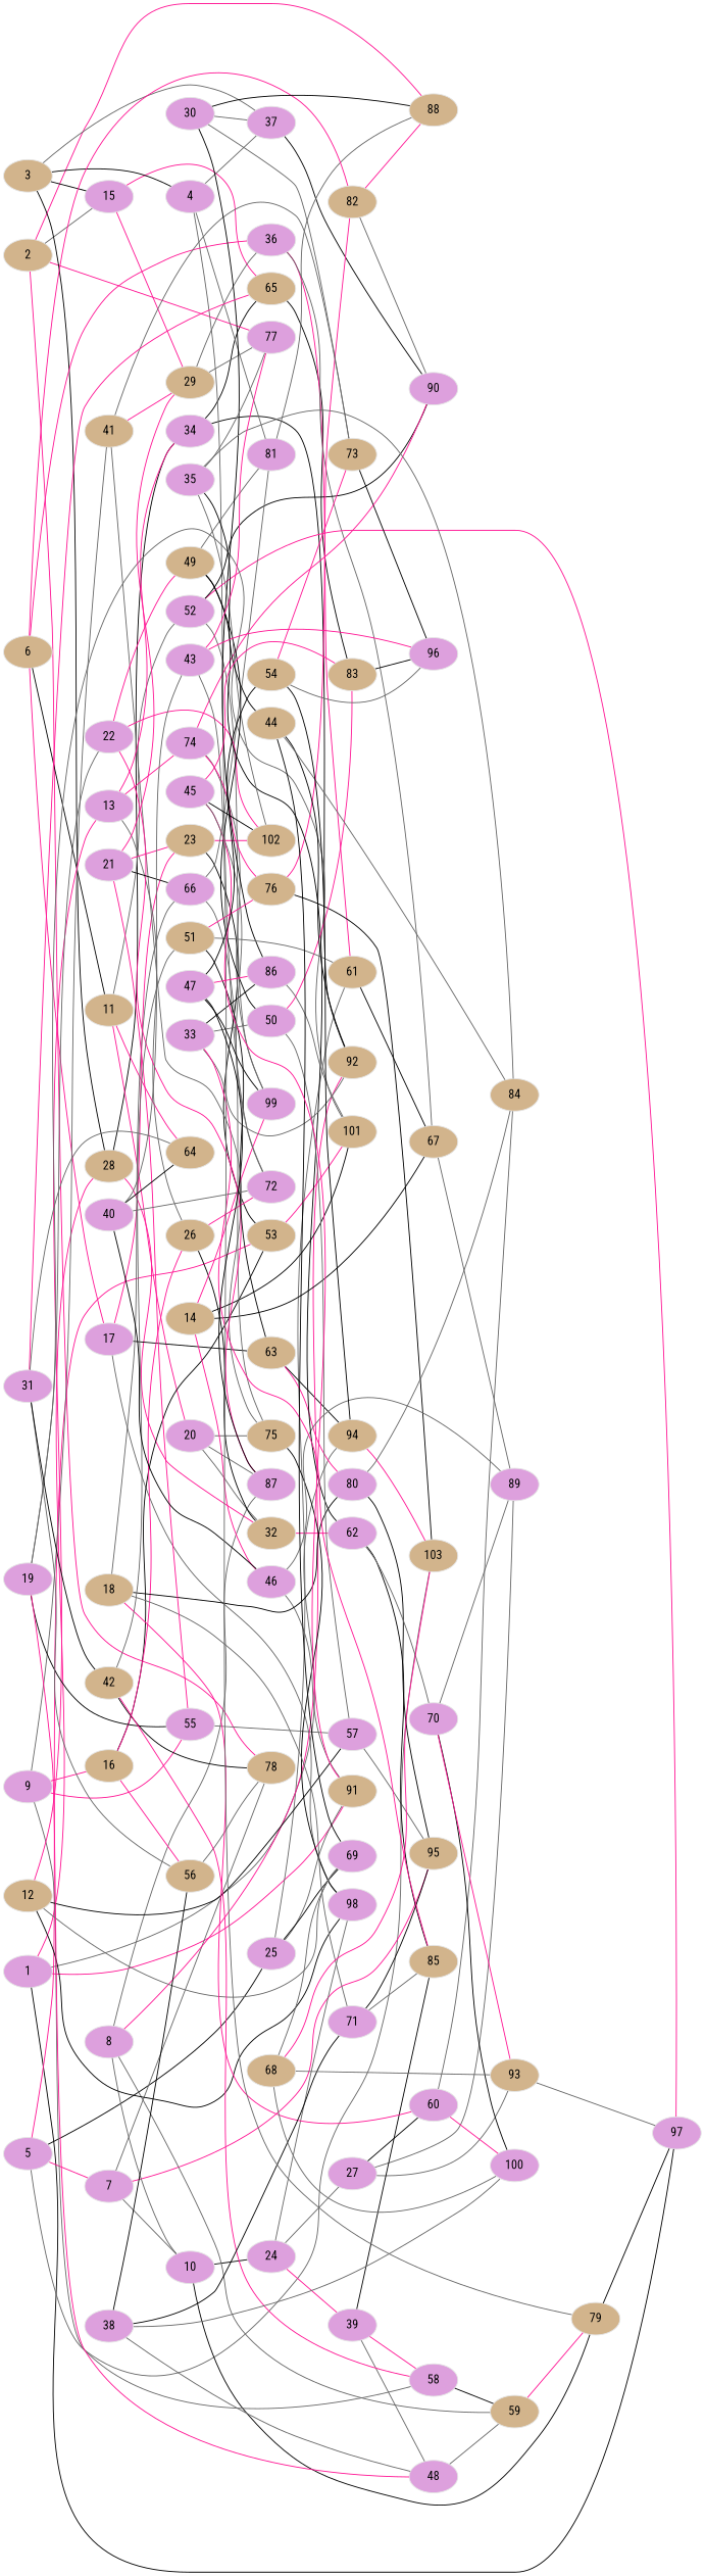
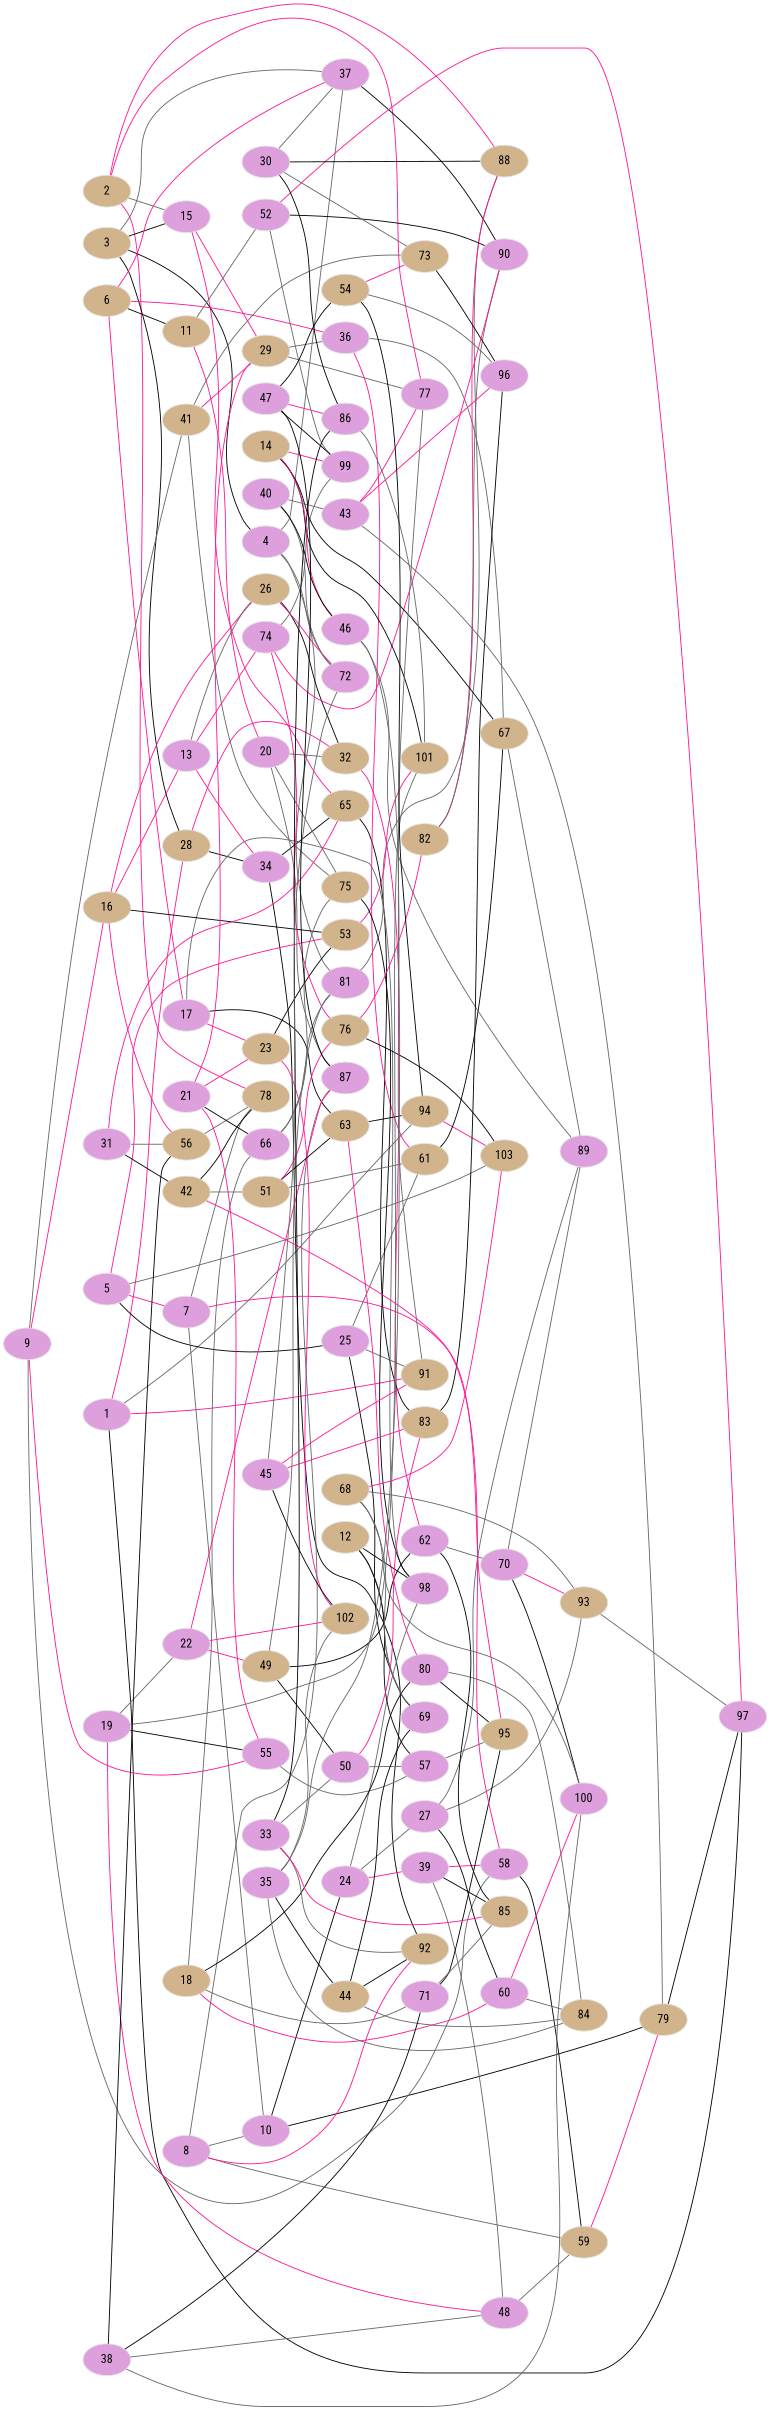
  graph {
    fontname="Roboto Condensed"
    rankdir=LR
    node [color=gray90 fillcolor=plum fontname="Roboto Condensed" style=filled]
    edge [color=gray40 fontname="Roboto Condensed"]
    28 [fillcolor=tan]
    1
    91 [fillcolor=tan]
    94 [fillcolor=tan]
    97
    34
    32 [fillcolor=tan]
    103 [fillcolor=tan]
    2 [fillcolor=tan]
    15
    77
    78 [fillcolor=tan]
    88 [fillcolor=tan]
    29 [fillcolor=tan]
    65 [fillcolor=tan]
    3 [fillcolor=tan]
    4
    37
    72
    81
    90
    5
    7
    25
    53 [fillcolor=tan]
    10
    95 [fillcolor=tan]
    69
    61 [fillcolor=tan]
    101 [fillcolor=tan]
    6 [fillcolor=tan]
    11 [fillcolor=tan]
    17
    36
    82 [fillcolor=tan]
    20
    52
-   64 [fillcolor=tan]
    98
    23 [fillcolor=tan]
    63 [fillcolor=tan]
    67 [fillcolor=tan]
    24
    79 [fillcolor=tan]
    8
    59 [fillcolor=tan]
    87
    92 [fillcolor=tan]
    16 [fillcolor=tan]
    9
    41 [fillcolor=tan]
    55
    58
    26 [fillcolor=tan]
    56 [fillcolor=tan]
    75 [fillcolor=tan]
    73 [fillcolor=tan]
    57
    27
    39
    99
    12 [fillcolor=tan]
    13
    74
    76 [fillcolor=tan]
    14 [fillcolor=tan]
    46
    89
    83 [fillcolor=tan]
    102 [fillcolor=tan]
    80
    18 [fillcolor=tan]
    60
    66
    71
    84 [fillcolor=tan]
    100
    85 [fillcolor=tan]
    19
    22
    48
    49 [fillcolor=tan]
    62
    21
    50
    93 [fillcolor=tan]
    30
    86
    96
    31
    42 [fillcolor=tan]
    51 [fillcolor=tan]
    70
    33
    35
    44 [fillcolor=tan]
    38
    40
    43
    45
    47
    54 [fillcolor=tan]
    68 [fillcolor=tan]
    28 -- 34 [color=black]
    28 -- 32 [color=deeppink]
    1 -- 28 [color=deeppink]
    1 -- 91 [color=deeppink]
    1 -- 94
    1 -- 97 [color=black]
    94 -- 103 [color=deeppink]
    34 -- 65 [color=black]
    34 -- 92 [color=black]
    32 -- 62 [color=deeppink]
    2 -- 15
    2 -- 77 [color=deeppink]
    2 -- 78 [color=deeppink]
    2 -- 88 [color=deeppink]
    15 -- 29 [color=deeppink]
    15 -- 65 [color=deeppink]
    29 -- 77
    29 -- 36
    65 -- 83 [color=black]
    3 -- 28 [color=black]
    3 -- 15 [color=black]
    3 -- 4 [color=black]
    3 -- 37
    4 -- 37
    4 -- 72
    4 -- 81
    37 -- 90 [color=black]
    81 -- 88
    5 -- 103
    5 -- 7 [color=deeppink]
    5 -- 25 [color=black]
    5 -- 53 [color=deeppink]
    7 -- 78
    7 -- 10
    7 -- 95 [color=deeppink]
    25 -- 91
    25 -- 69 [color=black]
    25 -- 61
    53 -- 101 [color=deeppink]
    10 -- 24 [color=black]
    10 -- 79 [color=black]
    61 -- 67 [color=black]
    6 -- 11 [color=black]
    6 -- 17 [color=deeppink]
    6 -- 36 [color=deeppink]
-   6 -- 82 [color=deeppink]
+   6 -- 37 [color=deeppink]
    11 -- 20 [color=deeppink]
    11 -- 52
-   11 -- 64 [color=deeppink]
    17 -- 98
    17 -- 23 [color=deeppink]
    17 -- 63 [color=black]
    36 -- 61 [color=deeppink]
    36 -- 67
    82 -- 88 [color=deeppink]
    82 -- 90
    20 -- 32
    20 -- 87
    20 -- 75
    52 -- 97 [color=deeppink]
    52 -- 90 [color=black]
    52 -- 99
    23 -- 53 [color=black]
    23 -- 102 [color=deeppink]
    63 -- 94 [color=black]
    63 -- 80 [color=deeppink]
    67 -- 89
    24 -- 98
    24 -- 27
    24 -- 39 [color=deeppink]
    79 -- 97 [color=black]
    8 -- 10
    8 -- 59
    8 -- 87
    8 -- 92 [color=deeppink]
    59 -- 79 [color=deeppink]
    16 -- 53 [color=black]
    16 -- 26 [color=deeppink]
    16 -- 56 [color=deeppink]
    9 -- 16 [color=deeppink]
    9 -- 41
    9 -- 55 [color=deeppink]
    9 -- 58
    41 -- 29 [color=deeppink]
    41 -- 75
    41 -- 73
    55 -- 57
    58 -- 59 [color=black]
    26 -- 32 [color=black]
    26 -- 72 [color=deeppink]
    56 -- 78
    75 -- 98 [color=black]
    73 -- 96 [color=black]
    57 -- 95
    27 -- 89
    27 -- 60 [color=black]
    27 -- 93
    39 -- 58 [color=deeppink]
    39 -- 85 [color=black]
    39 -- 48
    12 -- 69
    12 -- 98 [color=black]
    12 -- 57 [color=black]
-   12 -- 13 [color=deeppink]
+   16 -- 13 [color=deeppink]
    13 -- 34 [color=deeppink]
    13 -- 26
    13 -- 74 [color=deeppink]
    74 -- 90 [color=deeppink]
    74 -- 99
    74 -- 76 [color=deeppink]
    76 -- 103 [color=black]
    76 -- 82 [color=deeppink]
    14 -- 101 [color=black]
    14 -- 67 [color=black]
    14 -- 99 [color=deeppink]
    14 -- 46 [color=deeppink]
    46 -- 91
    46 -- 89
    83 -- 96 [color=black]
    80 -- 95 [color=black]
    80 -- 84
    18 -- 80 [color=black]
    18 -- 60 [color=deeppink]
    18 -- 66
    18 -- 71
    60 -- 84
    60 -- 100 [color=deeppink]
    66 -- 81
    66 -- 75
    71 -- 95 [color=black]
    71 -- 85
    19 -- 101
    19 -- 55 [color=black]
    19 -- 22
    19 -- 48 [color=deeppink]
    22 -- 87 [color=deeppink]
    22 -- 102 [color=deeppink]
    22 -- 49 [color=deeppink]
    48 -- 59
    49 -- 81
    49 -- 62 [color=black]
    49 -- 50 [color=black]
    62 -- 85 [color=black]
    62 -- 70
    21 -- 29 [color=deeppink]
    21 -- 23 [color=deeppink]
    21 -- 55 [color=deeppink]
    21 -- 66 [color=black]
    50 -- 57
    50 -- 83 [color=deeppink]
    93 -- 97
    30 -- 88 [color=black]
    30 -- 37
    30 -- 73
    30 -- 86 [color=black]
    86 -- 101
    31 -- 65 [color=deeppink]
-   31 -- 64
    31 -- 56
    31 -- 42 [color=black]
    42 -- 78 [color=black]
    42 -- 58 [color=deeppink]
    42 -- 51
    51 -- 61
    51 -- 63 [color=black]
    51 -- 76 [color=deeppink]
    70 -- 89
    70 -- 100 [color=black]
    70 -- 93 [color=deeppink]
    33 -- 92
    33 -- 85 [color=deeppink]
    33 -- 50
    33 -- 86 [color=black]
    35 -- 77
    35 -- 102
    35 -- 84
    35 -- 44 [color=black]
    44 -- 69 [color=black]
    44 -- 92 [color=black]
    44 -- 84
    38 -- 56 [color=black]
    38 -- 71 [color=black]
    38 -- 100
    38 -- 48
    40 -- 72
-   40 -- 64 [color=black]
    40 -- 46 [color=black]
    40 -- 43
    43 -- 77 [color=deeppink]
    43 -- 79
    43 -- 96 [color=deeppink]
    45 -- 91 [color=deeppink]
    45 -- 72
    45 -- 83 [color=deeppink]
    45 -- 102 [color=black]
    47 -- 87 [color=black]
    47 -- 99 [color=black]
    47 -- 86 [color=deeppink]
    47 -- 54 [color=black]
    54 -- 94 [color=black]
    54 -- 73 [color=deeppink]
    54 -- 96
    68 -- 103 [color=deeppink]
    68 -- 69
    68 -- 100
    68 -- 93
  }
